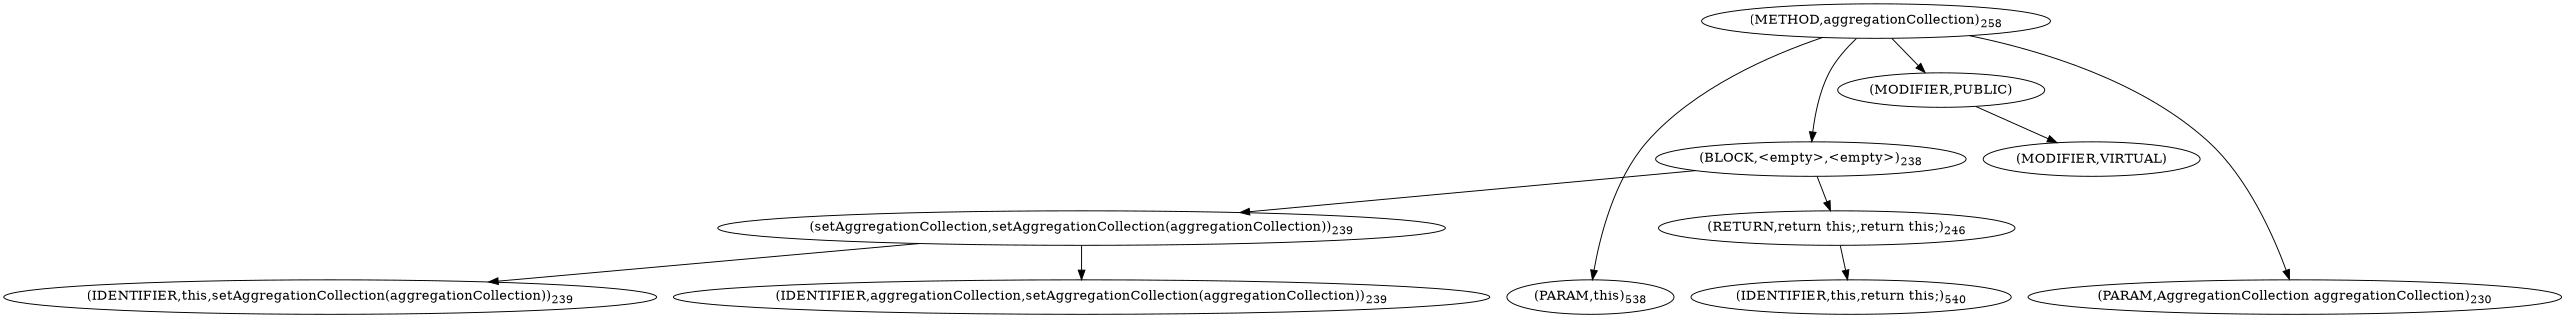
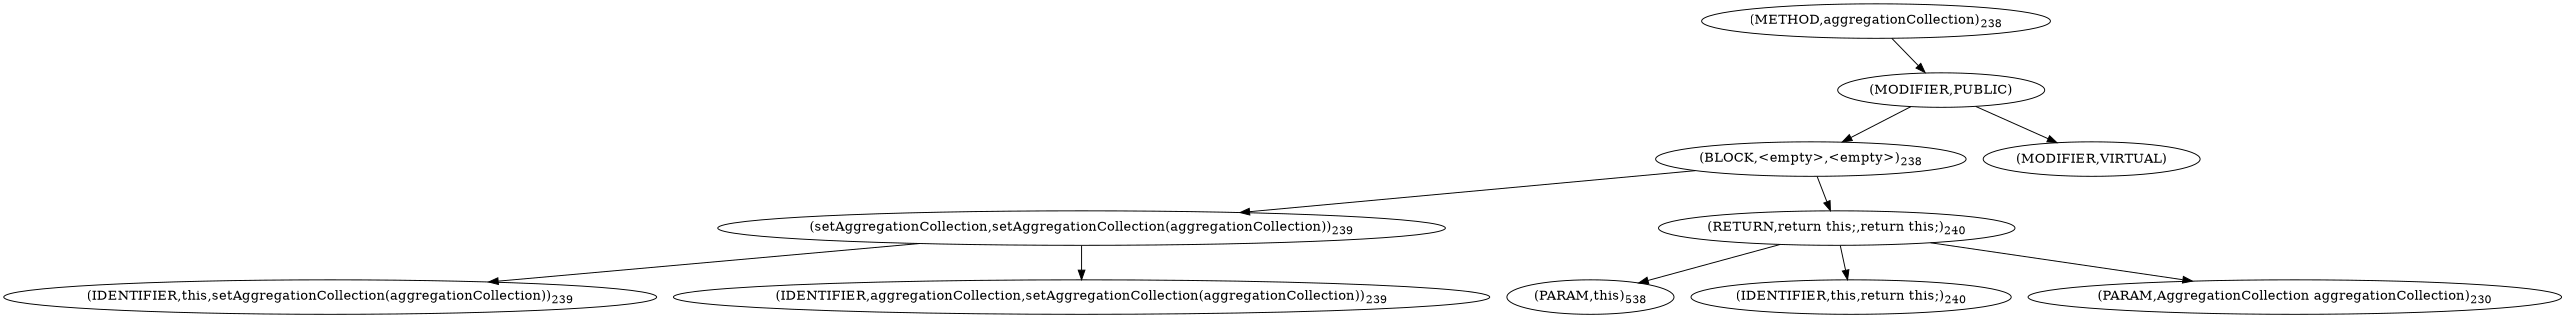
  digraph {
-   n1 [label=<(METHOD,aggregationCollection)<SUB>258</SUB>>]
+   n1 [label=<(METHOD,aggregationCollection)<SUB>238</SUB>>]
    n2 [label=<(PARAM,this)<SUB>538</SUB>>]
    n3 [label=<(PARAM,AggregationCollection aggregationCollection)<SUB>230</SUB>>]
    n4 [label=<(BLOCK,&lt;empty&gt;,&lt;empty&gt;)<SUB>238</SUB>>]
    n5 [label=<(MODIFIER,PUBLIC)>]
    n6 [label=<(setAggregationCollection,setAggregationCollection(aggregationCollection))<SUB>239</SUB>>]
-   n7 [label=<(RETURN,return this;,return this;)<SUB>246</SUB>>]
+   n7 [label=<(RETURN,return this;,return this;)<SUB>240</SUB>>]
    n8 [label=<(MODIFIER,VIRTUAL)>]
    n9 [label=<(IDENTIFIER,this,setAggregationCollection(aggregationCollection))<SUB>239</SUB>>]
    n10 [label=<(IDENTIFIER,aggregationCollection,setAggregationCollection(aggregationCollection))<SUB>239</SUB>>]
-   n11 [label=<(IDENTIFIER,this,return this;)<SUB>540</SUB>>]
-   n1 -> n2
-   n1 -> n3
-   n1 -> n4
+   n11 [label=<(IDENTIFIER,this,return this;)<SUB>240</SUB>>]
+   n7 -> n2
+   n7 -> n3
+   n5 -> n4
    n1 -> n5
    n4 -> n6
    n4 -> n7
    n5 -> n8
    n6 -> n9
    n6 -> n10
    n7 -> n11
  }
